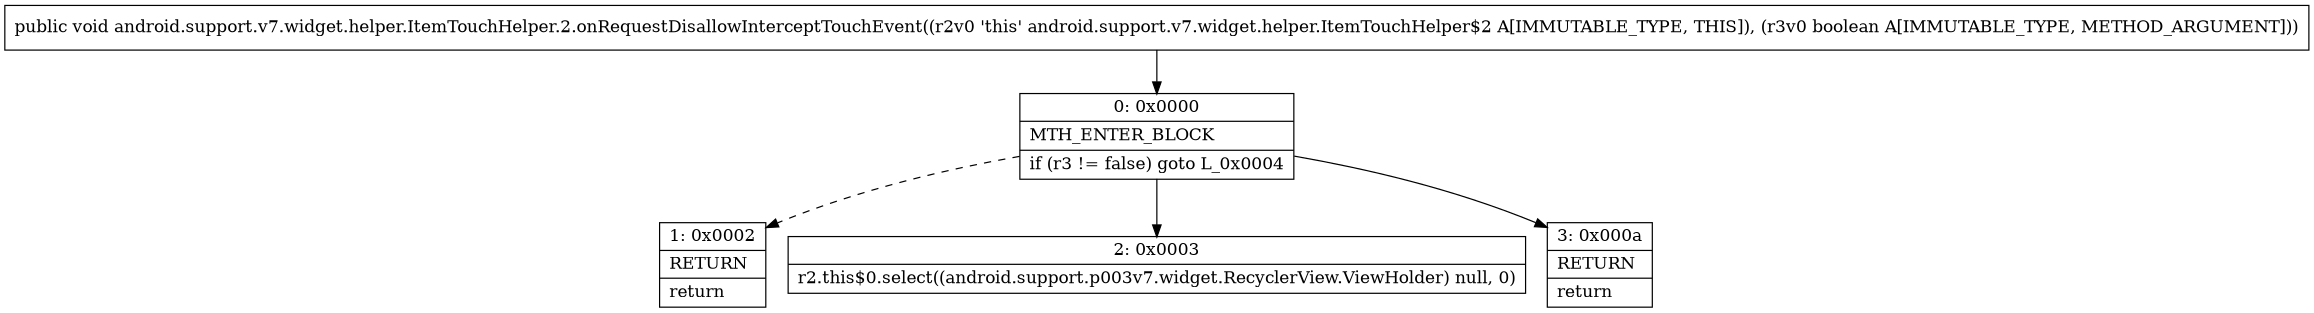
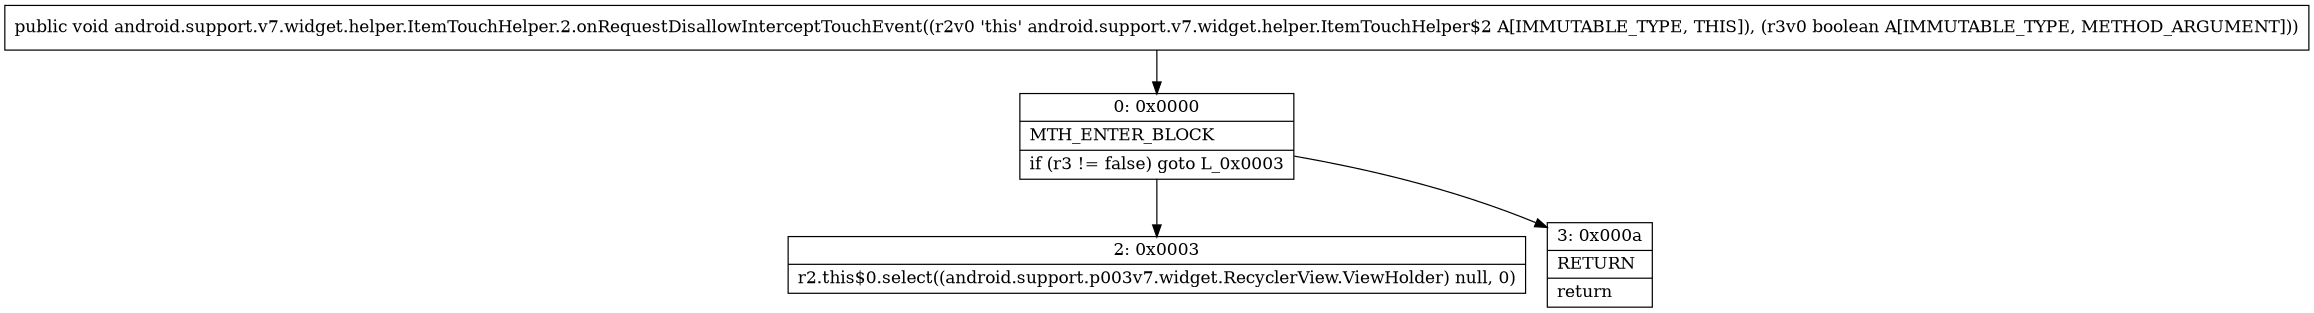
  digraph {
    node [shape=record]
-   n1 [label="{0\:\ 0x0000|MTH_ENTER_BLOCK\l|if (r3 != false) goto L_0x0004\l}"]
-   n2 [label="{1\:\ 0x0002|RETURN\l|return\l}"]
+   n1 [label="{0\:\ 0x0000|MTH_ENTER_BLOCK\l|if (r3 != false) goto L_0x0003\l}"]
    n3 [label="{2\:\ 0x0003|r2.this$0.select((android.support.p003v7.widget.RecyclerView.ViewHolder) null, 0)\l}"]
    n4 [label="{3\:\ 0x000a|RETURN\l|return\l}"]
    n5 [label="{public void android.support.v7.widget.helper.ItemTouchHelper.2.onRequestDisallowInterceptTouchEvent((r2v0 'this' android.support.v7.widget.helper.ItemTouchHelper$2 A[IMMUTABLE_TYPE, THIS]), (r3v0 boolean A[IMMUTABLE_TYPE, METHOD_ARGUMENT])) }"]
-   n1 -> n2 [style=dashed]
    n1 -> n3
    n1 -> n4
    n5 -> n1
  }
